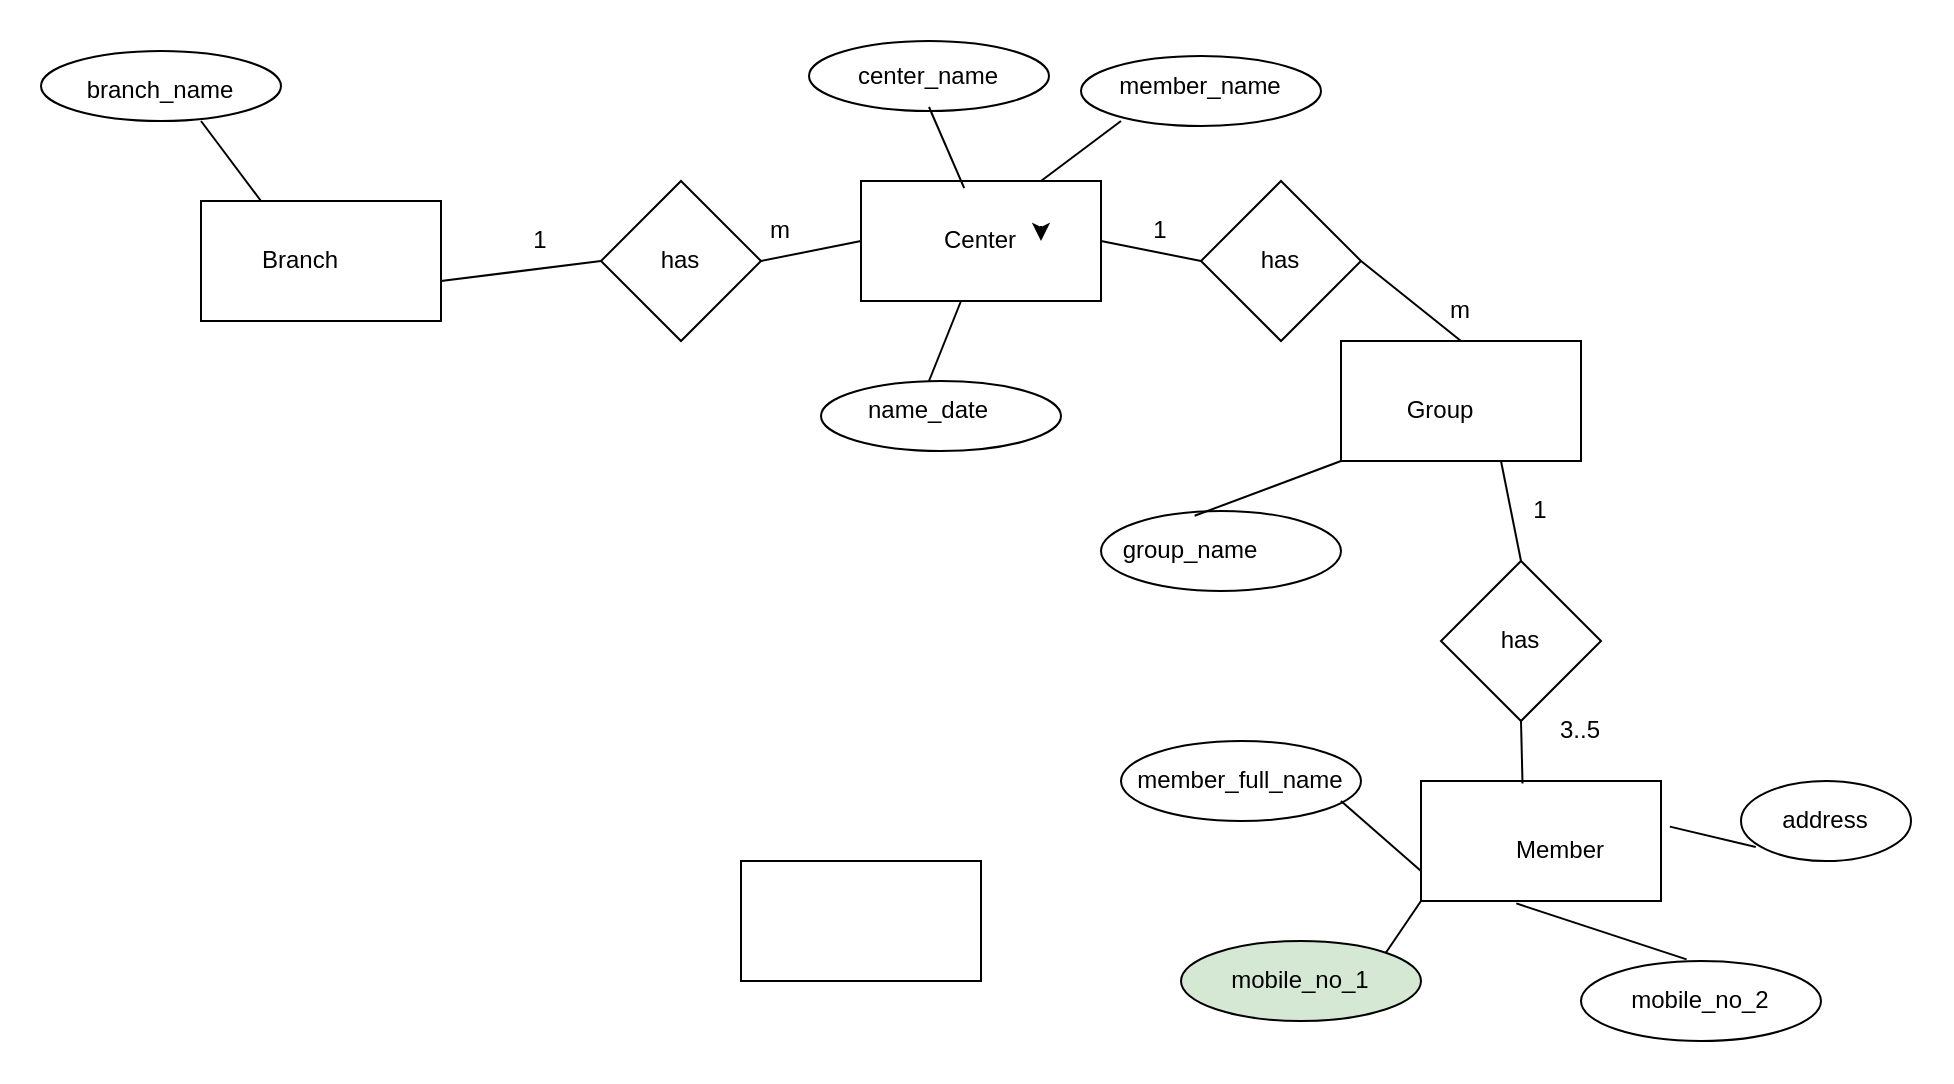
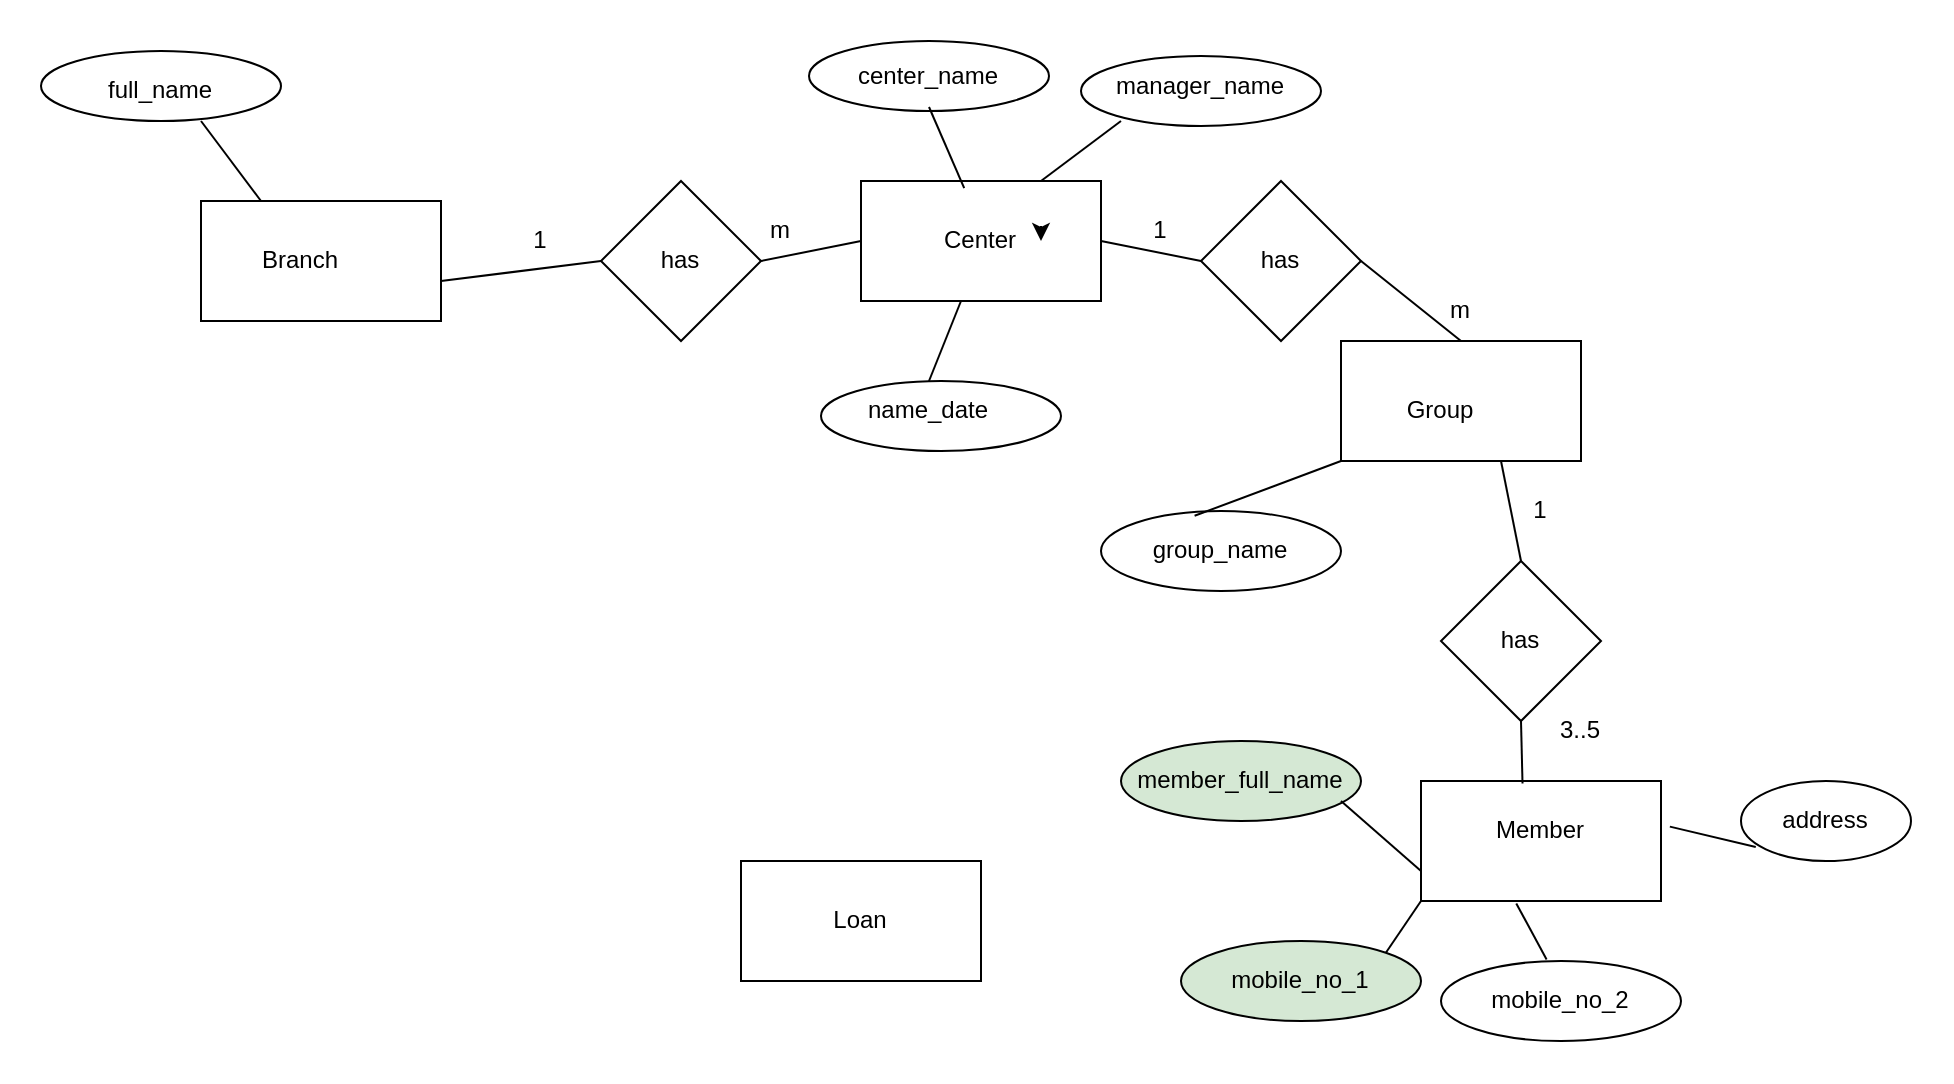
  <mxCell id="0" />
  <mxCell id="1" parent="0" />
  <mxCell id="2" value="" style="rounded=0;whiteSpace=wrap;html=1;" vertex="1" parent="1"><mxGeometry x="100" y="100" width="120" height="60" as="geometry" /></mxCell>
  <mxCell id="3" value="Branch" style="text;html=1;align=center;verticalAlign=middle;whiteSpace=wrap;rounded=0;" vertex="1" parent="1"><mxGeometry x="120" y="115" width="60" height="30" as="geometry" /></mxCell>
  <mxCell id="4" value="" style="rounded=0;whiteSpace=wrap;html=1;" vertex="1" parent="1"><mxGeometry x="430" y="90" width="120" height="60" as="geometry" /></mxCell>
  <mxCell id="5" value="Center" style="text;html=1;align=center;verticalAlign=middle;whiteSpace=wrap;rounded=0;" vertex="1" parent="1"><mxGeometry x="460" y="105" width="60" height="30" as="geometry" /></mxCell>
  <mxCell id="6" value="Text" style="text;html=1;align=center;verticalAlign=middle;whiteSpace=wrap;rounded=0;" vertex="1" parent="1"><mxGeometry x="310" y="115" width="60" height="30" as="geometry" /></mxCell>
  <mxCell id="7" style="edgeStyle=orthogonalEdgeStyle;rounded=0;orthogonalLoop=1;jettySize=auto;html=1;exitX=1;exitY=0.25;exitDx=0;exitDy=0;entryX=1;entryY=0.5;entryDx=0;entryDy=0;" edge="1" parent="1" source="5" target="5"><mxGeometry relative="1" as="geometry" /></mxCell>
  <mxCell id="8" value="has" style="rhombus;whiteSpace=wrap;html=1;" vertex="1" parent="1"><mxGeometry x="300" y="90" width="80" height="80" as="geometry" /></mxCell>
  <mxCell id="9" value="" style="endArrow=none;html=1;rounded=0;entryX=0;entryY=0.5;entryDx=0;entryDy=0;" edge="1" parent="1" target="8"><mxGeometry width="50" height="50" relative="1" as="geometry"><mxPoint x="220" y="140" as="sourcePoint" /><mxPoint x="270" y="90" as="targetPoint" /></mxGeometry></mxCell>
  <mxCell id="10" value="" style="endArrow=none;html=1;rounded=0;entryX=0;entryY=0.5;entryDx=0;entryDy=0;exitX=1;exitY=0.5;exitDx=0;exitDy=0;" edge="1" parent="1" source="8" target="4"><mxGeometry width="50" height="50" relative="1" as="geometry"><mxPoint x="370" y="125" as="sourcePoint" /><mxPoint x="450" y="115" as="targetPoint" /></mxGeometry></mxCell>
  <mxCell id="11" value="1" style="text;html=1;align=center;verticalAlign=middle;whiteSpace=wrap;rounded=0;" vertex="1" parent="1"><mxGeometry x="240" y="105" width="60" height="30" as="geometry" /></mxCell>
  <mxCell id="12" value="m" style="text;html=1;align=center;verticalAlign=middle;whiteSpace=wrap;rounded=0;" vertex="1" parent="1"><mxGeometry x="360" y="100" width="60" height="30" as="geometry" /></mxCell>
  <mxCell id="13" value="has" style="rhombus;whiteSpace=wrap;html=1;" vertex="1" parent="1"><mxGeometry x="600" y="90" width="80" height="80" as="geometry" /></mxCell>
  <mxCell id="14" value="" style="endArrow=none;html=1;rounded=0;entryX=0;entryY=0.5;entryDx=0;entryDy=0;" edge="1" parent="1" target="13"><mxGeometry width="50" height="50" relative="1" as="geometry"><mxPoint x="550" y="120" as="sourcePoint" /><mxPoint x="630" y="110" as="targetPoint" /></mxGeometry></mxCell>
  <mxCell id="15" value="" style="endArrow=none;html=1;rounded=0;entryX=0.5;entryY=0;entryDx=0;entryDy=0;" edge="1" parent="1" target="16"><mxGeometry width="50" height="50" relative="1" as="geometry"><mxPoint x="680" y="130" as="sourcePoint" /><mxPoint x="730" y="140" as="targetPoint" /></mxGeometry></mxCell>
  <mxCell id="16" value="" style="rounded=0;whiteSpace=wrap;html=1;" vertex="1" parent="1"><mxGeometry x="670" y="170" width="120" height="60" as="geometry" /></mxCell>
  <mxCell id="17" value="Group" style="text;html=1;align=center;verticalAlign=middle;whiteSpace=wrap;rounded=0;" vertex="1" parent="1"><mxGeometry x="690" y="190" width="60" height="30" as="geometry" /></mxCell>
  <mxCell id="18" value="3..5" style="text;html=1;align=center;verticalAlign=middle;whiteSpace=wrap;rounded=0;" vertex="1" parent="1"><mxGeometry x="760" y="350" width="60" height="30" as="geometry" /></mxCell>
  <mxCell id="19" value="1" style="text;html=1;align=center;verticalAlign=middle;whiteSpace=wrap;rounded=0;" vertex="1" parent="1"><mxGeometry x="550" y="100" width="60" height="30" as="geometry" /></mxCell>
  <mxCell id="20" value="" style="ellipse;whiteSpace=wrap;html=1;" vertex="1" parent="1"><mxGeometry x="20" y="25" width="120" height="35" as="geometry" /></mxCell>
- <mxCell id="21" value="branch_name" style="text;html=1;align=center;verticalAlign=middle;whiteSpace=wrap;rounded=0;" vertex="1" parent="1"><mxGeometry x="50" y="30" width="60" height="30" as="geometry" /></mxCell>
+ <mxCell id="21" value="full_name" style="text;html=1;align=center;verticalAlign=middle;whiteSpace=wrap;rounded=0;" vertex="1" parent="1"><mxGeometry x="50" y="30" width="60" height="30" as="geometry" /></mxCell>
  <mxCell id="22" value="" style="endArrow=none;html=1;rounded=0;exitX=0.25;exitY=0;exitDx=0;exitDy=0;" edge="1" parent="1" source="2"><mxGeometry width="50" height="50" relative="1" as="geometry"><mxPoint x="50" y="110" as="sourcePoint" /><mxPoint x="100" y="60" as="targetPoint" /></mxGeometry></mxCell>
  <mxCell id="23" value="" style="ellipse;whiteSpace=wrap;html=1;" vertex="1" parent="1"><mxGeometry x="404" y="20" width="120" height="35" as="geometry" /></mxCell>
  <mxCell id="24" value="center_name" style="text;html=1;align=center;verticalAlign=middle;whiteSpace=wrap;rounded=0;" vertex="1" parent="1"><mxGeometry x="434" y="23" width="60" height="30" as="geometry" /></mxCell>
  <mxCell id="25" value="" style="ellipse;whiteSpace=wrap;html=1;" vertex="1" parent="1"><mxGeometry x="410" y="190" width="120" height="35" as="geometry" /></mxCell>
  <mxCell id="26" value="name_date" style="text;html=1;align=center;verticalAlign=middle;whiteSpace=wrap;rounded=0;" vertex="1" parent="1"><mxGeometry x="434" y="190" width="60" height="30" as="geometry" /></mxCell>
  <mxCell id="27" value="" style="ellipse;whiteSpace=wrap;html=1;" vertex="1" parent="1"><mxGeometry x="540" y="27.5" width="120" height="35" as="geometry" /></mxCell>
- <mxCell id="28" value="member_name" style="text;html=1;align=center;verticalAlign=middle;whiteSpace=wrap;rounded=0;" vertex="1" parent="1"><mxGeometry x="570" y="27.5" width="60" height="30" as="geometry" /></mxCell>
+ <mxCell id="28" value="manager_name" style="text;html=1;align=center;verticalAlign=middle;whiteSpace=wrap;rounded=0;" vertex="1" parent="1"><mxGeometry x="570" y="27.5" width="60" height="30" as="geometry" /></mxCell>
  <mxCell id="29" value="" style="endArrow=none;html=1;rounded=0;exitX=0.5;exitY=0;exitDx=0;exitDy=0;" edge="1" parent="1" source="26"><mxGeometry width="50" height="50" relative="1" as="geometry"><mxPoint x="430" y="200" as="sourcePoint" /><mxPoint x="480" y="150" as="targetPoint" /></mxGeometry></mxCell>
  <mxCell id="30" value="" style="endArrow=none;html=1;rounded=0;exitX=0.43;exitY=0.06;exitDx=0;exitDy=0;entryX=0.5;entryY=1;entryDx=0;entryDy=0;exitPerimeter=0;" edge="1" parent="1" source="4" target="24"><mxGeometry width="50" height="50" relative="1" as="geometry"><mxPoint x="590" y="310" as="sourcePoint" /><mxPoint x="606" y="270" as="targetPoint" /></mxGeometry></mxCell>
  <mxCell id="31" value="" style="endArrow=none;html=1;rounded=0;exitX=0.75;exitY=0;exitDx=0;exitDy=0;" edge="1" parent="1" source="4"><mxGeometry width="50" height="50" relative="1" as="geometry"><mxPoint x="510" y="110" as="sourcePoint" /><mxPoint x="560" y="60" as="targetPoint" /></mxGeometry></mxCell>
  <mxCell id="32" value="" style="ellipse;whiteSpace=wrap;html=1;" vertex="1" parent="1"><mxGeometry x="550" y="255" width="120" height="40" as="geometry" /></mxCell>
- <mxCell id="33" value="group_name" style="text;html=1;align=center;verticalAlign=middle;whiteSpace=wrap;rounded=0;" vertex="1" parent="1"><mxGeometry x="565" y="260" width="60" height="30" as="geometry" /></mxCell>
+ <mxCell id="33" value="group_name" style="text;html=1;align=center;verticalAlign=middle;whiteSpace=wrap;rounded=0;" vertex="1" parent="1"><mxGeometry x="580" y="260" width="60" height="30" as="geometry" /></mxCell>
  <mxCell id="34" value="" style="rounded=0;whiteSpace=wrap;html=1;" vertex="1" parent="1"><mxGeometry x="710" y="390" width="120" height="60" as="geometry" /></mxCell>
- <mxCell id="35" value="Member" style="text;html=1;align=center;verticalAlign=middle;whiteSpace=wrap;rounded=0;" vertex="1" parent="1"><mxGeometry x="750" y="410" width="60" height="30" as="geometry" /></mxCell>
+ <mxCell id="35" value="Member" style="text;html=1;align=center;verticalAlign=middle;whiteSpace=wrap;rounded=0;" vertex="1" parent="1"><mxGeometry x="740" y="400" width="60" height="30" as="geometry" /></mxCell>
  <mxCell id="36" value="" style="endArrow=none;html=1;rounded=0;exitX=0.39;exitY=0.06;exitDx=0;exitDy=0;exitPerimeter=0;" edge="1" parent="1" source="32"><mxGeometry width="50" height="50" relative="1" as="geometry"><mxPoint x="620" y="280" as="sourcePoint" /><mxPoint x="670" y="230" as="targetPoint" /></mxGeometry></mxCell>
  <mxCell id="37" value="" style="rhombus;whiteSpace=wrap;html=1;" vertex="1" parent="1"><mxGeometry x="720" y="280" width="80" height="80" as="geometry" /></mxCell>
  <mxCell id="38" value="m" style="text;html=1;align=center;verticalAlign=middle;whiteSpace=wrap;rounded=0;" vertex="1" parent="1"><mxGeometry x="700" y="140" width="60" height="30" as="geometry" /></mxCell>
  <mxCell id="39" value="Text" style="text;html=1;align=center;verticalAlign=middle;whiteSpace=wrap;rounded=0;" vertex="1" parent="1"><mxGeometry x="580" y="375" width="60" height="30" as="geometry" /></mxCell>
  <mxCell id="40" value="has" style="text;html=1;align=center;verticalAlign=middle;whiteSpace=wrap;rounded=0;" vertex="1" parent="1"><mxGeometry x="730" y="305" width="60" height="30" as="geometry" /></mxCell>
  <mxCell id="41" value="" style="endArrow=none;html=1;rounded=0;exitX=0.5;exitY=0;exitDx=0;exitDy=0;" edge="1" parent="1" source="37"><mxGeometry width="50" height="50" relative="1" as="geometry"><mxPoint x="700" y="280" as="sourcePoint" /><mxPoint x="750" y="230" as="targetPoint" /></mxGeometry></mxCell>
  <mxCell id="42" value="" style="endArrow=none;html=1;rounded=0;exitX=0.423;exitY=0.02;exitDx=0;exitDy=0;exitPerimeter=0;" edge="1" parent="1" source="34"><mxGeometry width="50" height="50" relative="1" as="geometry"><mxPoint x="710" y="410" as="sourcePoint" /><mxPoint x="760" y="360" as="targetPoint" /></mxGeometry></mxCell>
  <mxCell id="43" value="1" style="text;html=1;align=center;verticalAlign=middle;whiteSpace=wrap;rounded=0;" vertex="1" parent="1"><mxGeometry x="740" y="240" width="60" height="30" as="geometry" /></mxCell>
- <mxCell id="44" value="member_full_name" style="ellipse;whiteSpace=wrap;html=1;" vertex="1" parent="1"><mxGeometry x="560" y="370" width="120" height="40" as="geometry" /></mxCell>
+ <mxCell id="44" value="member_full_name" style="ellipse;whiteSpace=wrap;html=1;fillColor=#d5e8d4;" vertex="1" parent="1"><mxGeometry x="560" y="370" width="120" height="40" as="geometry" /></mxCell>
  <mxCell id="45" value="" style="endArrow=none;html=1;rounded=0;exitX=0;exitY=0.75;exitDx=0;exitDy=0;" edge="1" parent="1" source="34"><mxGeometry width="50" height="50" relative="1" as="geometry"><mxPoint x="620" y="450" as="sourcePoint" /><mxPoint x="670" y="400" as="targetPoint" /></mxGeometry></mxCell>
  <mxCell id="46" value="mobile_no_1" style="ellipse;whiteSpace=wrap;html=1;fillColor=#d5e8d4;" vertex="1" parent="1"><mxGeometry x="590" y="470" width="120" height="40" as="geometry" /></mxCell>
- <mxCell id="47" value="mobile_no_2" style="ellipse;whiteSpace=wrap;html=1;" vertex="1" parent="1"><mxGeometry x="790" y="480" width="120" height="40" as="geometry" /></mxCell>
+ <mxCell id="47" value="mobile_no_2" style="ellipse;whiteSpace=wrap;html=1;" vertex="1" parent="1"><mxGeometry x="720" y="480" width="120" height="40" as="geometry" /></mxCell>
  <mxCell id="48" value="" style="endArrow=none;html=1;rounded=0;exitX=1;exitY=0;exitDx=0;exitDy=0;" edge="1" parent="1" source="46"><mxGeometry width="50" height="50" relative="1" as="geometry"><mxPoint x="660" y="500" as="sourcePoint" /><mxPoint x="710" y="450" as="targetPoint" /></mxGeometry></mxCell>
  <mxCell id="49" value="address" style="ellipse;whiteSpace=wrap;html=1;" vertex="1" parent="1"><mxGeometry x="870" y="390" width="85" height="40" as="geometry" /></mxCell>
  <mxCell id="50" value="" style="endArrow=none;html=1;rounded=0;exitX=0.44;exitY=-0.02;exitDx=0;exitDy=0;entryX=0.397;entryY=1.02;entryDx=0;entryDy=0;entryPerimeter=0;exitPerimeter=0;" edge="1" parent="1" source="47" target="34"><mxGeometry width="50" height="50" relative="1" as="geometry"><mxPoint x="700" y="486" as="sourcePoint" /><mxPoint x="718" y="460" as="targetPoint" /></mxGeometry></mxCell>
  <mxCell id="51" value="" style="endArrow=none;html=1;rounded=0;exitX=1.037;exitY=0.38;exitDx=0;exitDy=0;exitPerimeter=0;entryX=0.087;entryY=0.825;entryDx=0;entryDy=0;entryPerimeter=0;" edge="1" parent="1" source="34" target="49"><mxGeometry width="50" height="50" relative="1" as="geometry"><mxPoint x="840" y="406" as="sourcePoint" /><mxPoint x="858" y="380" as="targetPoint" /></mxGeometry></mxCell>
  <mxCell id="52" value="" style="rounded=0;whiteSpace=wrap;html=1;" vertex="1" parent="1"><mxGeometry x="370" y="430" width="120" height="60" as="geometry" /></mxCell>
+ <mxCell id="53" value="Loan" style="text;html=1;align=center;verticalAlign=middle;whiteSpace=wrap;rounded=0;" vertex="1" parent="1"><mxGeometry x="400" y="445" width="60" height="30" as="geometry" /></mxCell>
